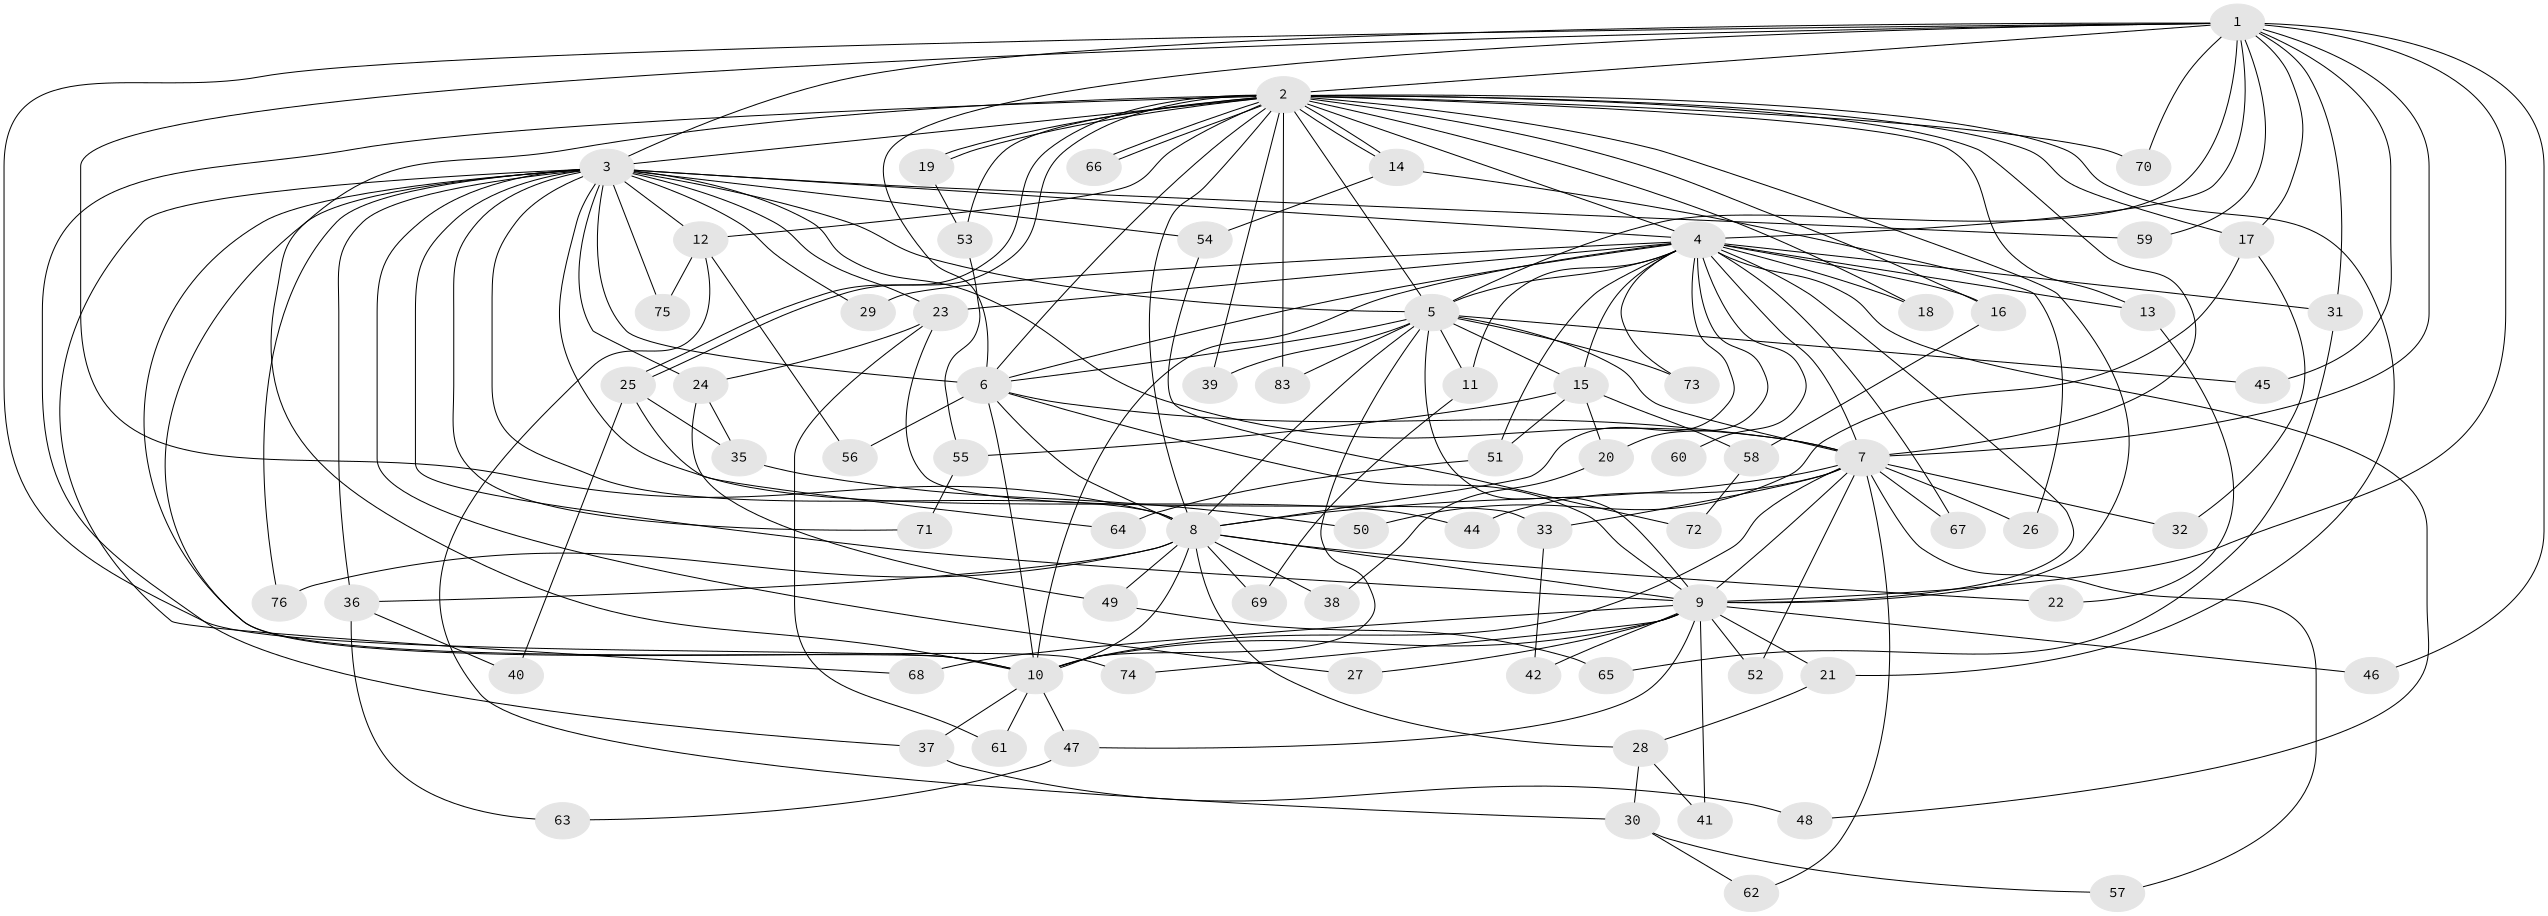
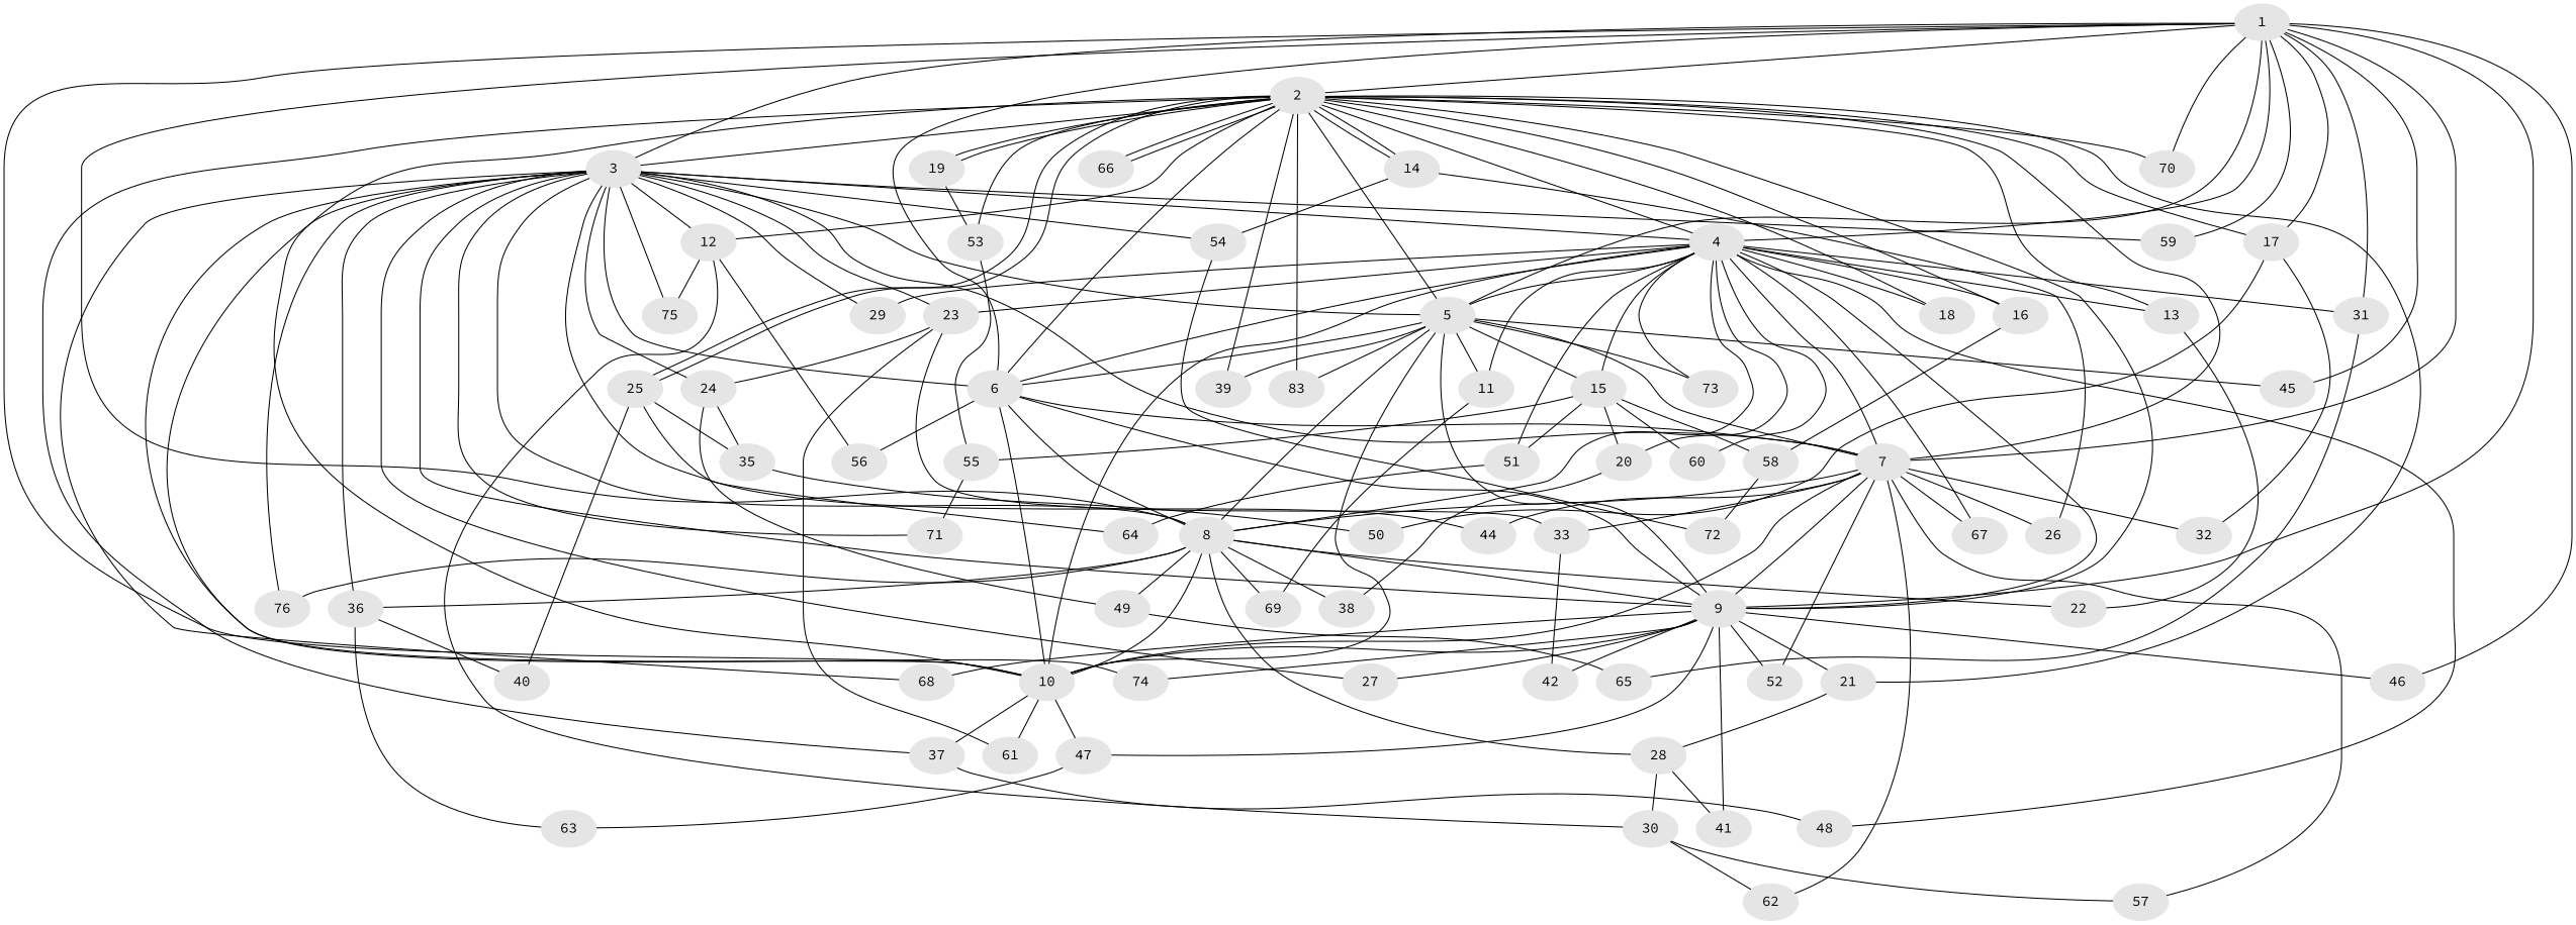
  graph {
    fontname="Source Code Pro"
    node [color=gray90 fontname="Source Code Pro" style=filled]
    edge [fontname="Source Code Pro"]
    1
    2
    3
    4
    5
    6
    7
    8
    9
    10
    17
    31
    45
    46
    59
    70
    12
    13
    14
    16
    18
    19
    21
    25
    37
    39
    n27 [label=83]
    53
    66
    23
    24
    27
    29
    36
    44
    54
    68
    71
    74
    75
    76
    11
    15
    20
    48
    51
    60
    67
    73
    56
    26
    32
    33
    52
    57
    62
    22
    28
    38
    49
    69
    41
    42
    47
    61
    50
    65
    30
    58
    35
    40
    64
    55
    63
    72
    1 -- 2
    1 -- 3
    1 -- 4
    1 -- 5
    1 -- 6
    1 -- 7
    1 -- 8
    1 -- 9
    1 -- 10
    1 -- 17
    1 -- 31
    1 -- 45
    1 -- 46
    1 -- 59
    1 -- 70
    2 -- 3
    2 -- 4
    2 -- 5
    2 -- 6
    2 -- 7
-   2 -- 8
    2 -- 9
    2 -- 10
    2 -- 17
    2 -- 70
    2 -- 12
    2 -- 13
    2 -- 14
    2 -- 14
    2 -- 16
    2 -- 18
    2 -- 19
    2 -- 19
    2 -- 21
    2 -- 25
    2 -- 25
    2 -- 37
    2 -- 39
    2 -- n27
    2 -- 53
    2 -- 66
    2 -- 66
    3 -- 4
    3 -- 5
    3 -- 6
    3 -- 7
    3 -- 8
    3 -- 9
    3 -- 10
    3 -- 59
    3 -- 12
    3 -- 23
    3 -- 24
    3 -- 27
    3 -- 29
    3 -- 36
    3 -- 44
    3 -- 54
    3 -- 68
    3 -- 71
    3 -- 74
    3 -- 75
    3 -- 76
    4 -- 5
    4 -- 6
    4 -- 7
    4 -- 8
    4 -- 9
    4 -- 10
    4 -- 31
    4 -- 13
    4 -- 16
    4 -- 18
    4 -- 23
    4 -- 29
    4 -- 11
    4 -- 15
    4 -- 20
    4 -- 48
    4 -- 51
    4 -- 60
    4 -- 67
    4 -- 73
    5 -- 6
    5 -- 7
    5 -- 8
    5 -- 9
    5 -- 10
    5 -- 45
    5 -- 39
    5 -- n27
    5 -- 11
    5 -- 15
    5 -- 73
    6 -- 7
    6 -- 8
    6 -- 9
    6 -- 10
    6 -- 56
    7 -- 8
    7 -- 9
    7 -- 10
    7 -- 44
    7 -- 67
    7 -- 26
    7 -- 32
    7 -- 33
    7 -- 52
    7 -- 57
    7 -- 62
    8 -- 9
    8 -- 10
    8 -- 36
    8 -- 76
    8 -- 22
    8 -- 28
    8 -- 38
    8 -- 49
    8 -- 69
    9 -- 10
    9 -- 46
    9 -- 21
    9 -- 27
    9 -- 68
    9 -- 74
    9 -- 52
    9 -- 41
    9 -- 42
    9 -- 47
    10 -- 37
    10 -- 47
    10 -- 61
    17 -- 32
    17 -- 50
    31 -- 65
    12 -- 75
    12 -- 56
    12 -- 30
    13 -- 22
    14 -- 54
    14 -- 26
    16 -- 58
    19 -- 53
    21 -- 28
    25 -- 35
    25 -- 40
    25 -- 64
    37 -- 48
    53 -- 55
    23 -- 24
    23 -- 33
    23 -- 61
    24 -- 49
    24 -- 35
    36 -- 40
    36 -- 63
    54 -- 72
    11 -- 69
    15 -- 20
    15 -- 51
+   15 -- 60
    15 -- 58
    15 -- 55
    20 -- 38
    51 -- 64
    33 -- 42
    28 -- 41
    28 -- 30
    49 -- 65
    47 -- 63
    30 -- 57
    30 -- 62
    58 -- 72
    35 -- 50
    55 -- 71
  }
